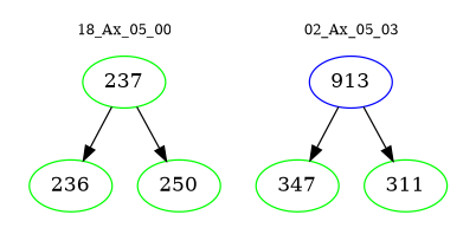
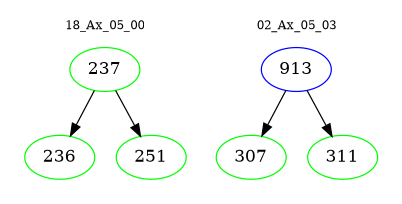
  digraph {
    node [color=green]
    edge [color=black]
    n1 [label=237]
    n2 [label=236]
-   n3 [label=250]
+   n3 [label=251]
    n4 [color=blue label=913]
-   n5 [label=347]
+   n5 [label=307]
    n6 [label=311]
    subgraph cluster_1 {
      color=white
      fontsize=10
      label="18_Ax_05_00"
      n1
      n2
      n3
    }
    subgraph cluster_2 {
      color=white
      fontsize=10
      label="02_Ax_05_03"
      n4
      n5
      n6
    }
    n1 -> n2
    n1 -> n3
    n4 -> n5
    n4 -> n6
  }
